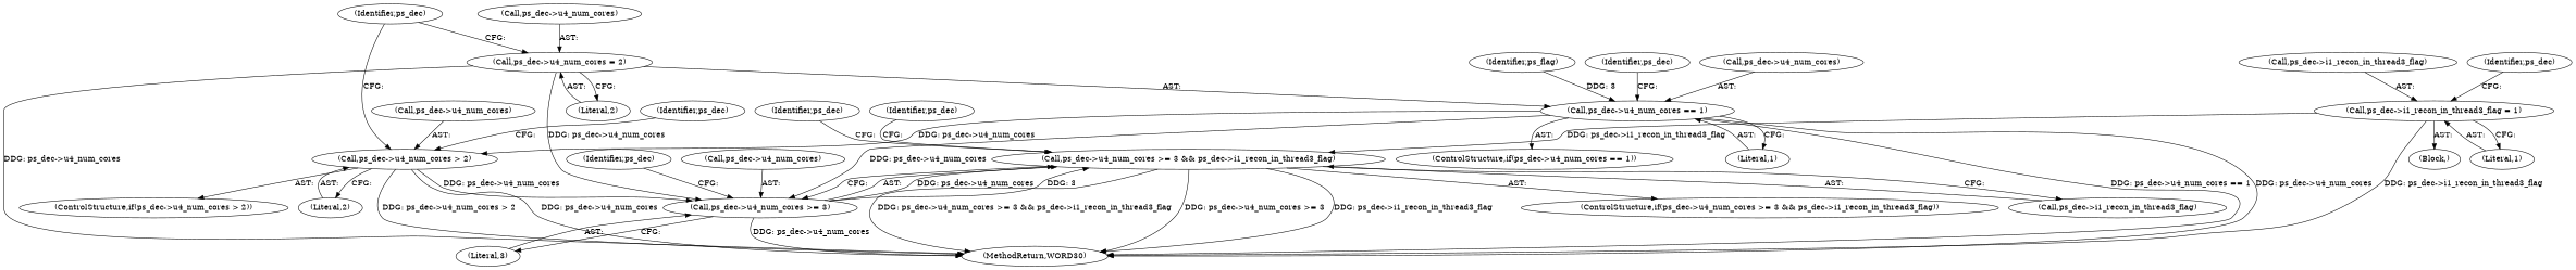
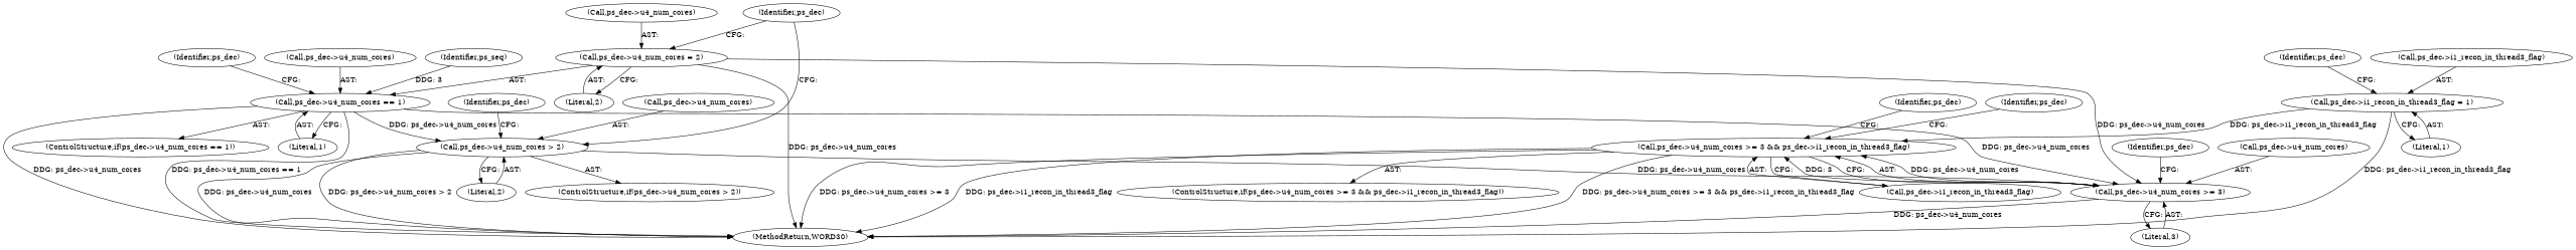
  digraph {
    n1 [label="(Call,ps_dec->u4_num_cores >= 3 && ps_dec->i1_recon_in_thread3_flag)"]
    n2 [label="(Call,ps_dec->u4_num_cores >= 3)"]
    n3 [label="(ControlStructure,if(ps_dec->u4_num_cores >= 3 && ps_dec->i1_recon_in_thread3_flag))"]
    n4 [label="(MethodReturn,WORD30)"]
    n5 [label="(Call,ps_dec->i1_recon_in_thread3_flag)"]
    n6 [label="(Literal,3)"]
    n7 [label="(Call,ps_dec->u4_num_cores > 2)"]
    n8 [label="(Literal,2)"]
    n9 [label="(ControlStructure,if(ps_dec->u4_num_cores > 2))"]
    n10 [label="(Call,ps_dec->u4_num_cores == 1)"]
    n11 [label="(ControlStructure,if(ps_dec->u4_num_cores == 1))"]
    n12 [label="(Literal,1)"]
    n13 [label="(Call,ps_dec->u4_num_cores = 2)"]
    n14 [label="(Literal,2)"]
    n15 [label="(Call,ps_dec->i1_recon_in_thread3_flag = 1)"]
    n16 [label="(Literal,1)"]
-   n17 [label="(Block,)"]
-   n18 [label="(Identifier,ps_flag)"]
+   n18 [label="(Identifier,ps_seq)"]
    n19 [label="(Identifier,ps_dec)"]
    n20 [label="(Identifier,ps_dec)"]
    n21 [label="(Identifier,ps_dec)"]
    n22 [label="(Identifier,ps_dec)"]
    n23 [label="(Identifier,ps_dec)"]
    n24 [label="(Identifier,ps_dec)"]
    n25 [label="(Call,ps_dec->u4_num_cores)"]
    n26 [label="(Call,ps_dec->u4_num_cores)"]
    n27 [label="(Call,ps_dec->u4_num_cores)"]
    n28 [label="(Identifier,ps_dec)"]
    n29 [label="(Call,ps_dec->u4_num_cores)"]
    n30 [label="(Call,ps_dec->i1_recon_in_thread3_flag)"]
    n1 -> n2 [label="CFG: "]
    n1 -> n3 [label="AST: "]
    n1 -> n4 [label="DDG: ps_dec->u4_num_cores >= 3"]
    n1 -> n4 [label="DDG: ps_dec->i1_recon_in_thread3_flag"]
    n1 -> n4 [label="DDG: ps_dec->u4_num_cores >= 3 && ps_dec->i1_recon_in_thread3_flag"]
    n1 -> n5 [label="CFG: "]
    n2 -> n1 [label="AST: "]
    n2 -> n1 [label="DDG: ps_dec->u4_num_cores"]
    n2 -> n1 [label="DDG: 3"]
    n2 -> n4 [label="DDG: ps_dec->u4_num_cores"]
    n2 -> n6 [label="CFG: "]
    n5 -> n1 [label="AST: "]
    n6 -> n2 [label="AST: "]
    n7 -> n2 [label="DDG: ps_dec->u4_num_cores"]
    n7 -> n4 [label="DDG: ps_dec->u4_num_cores"]
    n7 -> n4 [label="DDG: ps_dec->u4_num_cores > 2"]
    n7 -> n8 [label="CFG: "]
    n7 -> n9 [label="AST: "]
    n8 -> n7 [label="AST: "]
    n10 -> n2 [label="DDG: ps_dec->u4_num_cores"]
    n10 -> n4 [label="DDG: ps_dec->u4_num_cores == 1"]
    n10 -> n4 [label="DDG: ps_dec->u4_num_cores"]
    n10 -> n7 [label="DDG: ps_dec->u4_num_cores"]
    n10 -> n11 [label="AST: "]
    n10 -> n12 [label="CFG: "]
    n12 -> n10 [label="AST: "]
    n13 -> n2 [label="DDG: ps_dec->u4_num_cores"]
    n13 -> n4 [label="DDG: ps_dec->u4_num_cores"]
    n13 -> n10 [label="AST: "]
    n13 -> n14 [label="CFG: "]
    n14 -> n13 [label="AST: "]
    n15 -> n1 [label="DDG: ps_dec->i1_recon_in_thread3_flag"]
    n15 -> n4 [label="DDG: ps_dec->i1_recon_in_thread3_flag"]
    n15 -> n16 [label="CFG: "]
-   n15 -> n17 [label="AST: "]
    n16 -> n15 [label="AST: "]
    n18 -> n10 [label="DDG: 3"]
    n19 -> n7 [label="CFG: "]
    n20 -> n10 [label="CFG: "]
    n21 -> n1 [label="CFG: "]
    n22 -> n1 [label="CFG: "]
    n23 -> n2 [label="CFG: "]
    n24 -> n7 [label="CFG: "]
    n24 -> n13 [label="CFG: "]
    n25 -> n10 [label="AST: "]
    n26 -> n13 [label="AST: "]
    n27 -> n7 [label="AST: "]
    n28 -> n15 [label="CFG: "]
    n29 -> n2 [label="AST: "]
    n30 -> n15 [label="AST: "]
  }
